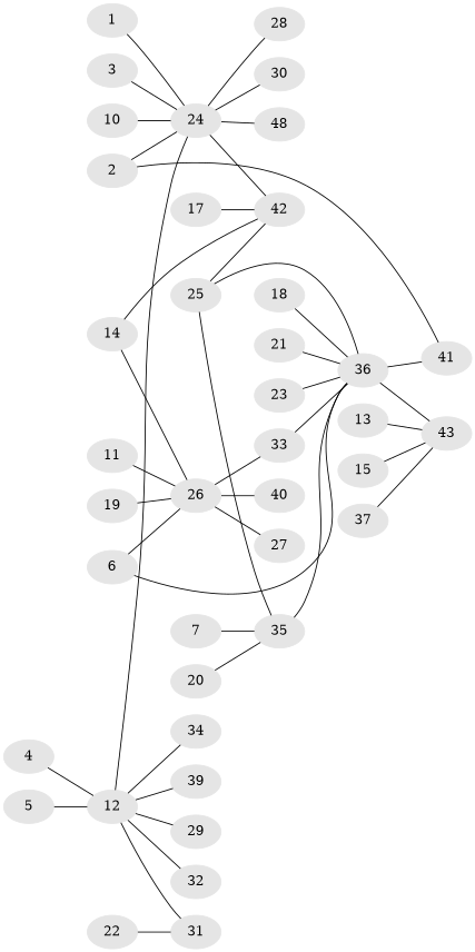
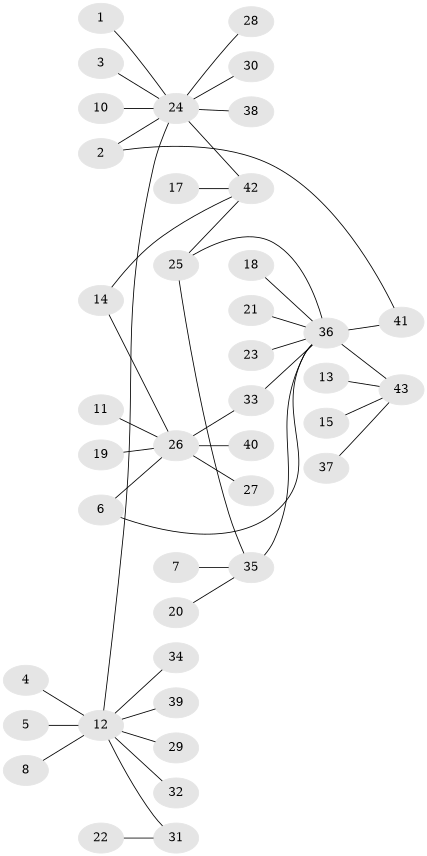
  graph {
    rankdir=LR
    node [color=gray90 style=filled]
    edge [weight=1.0]
    1
    24
    42
    28
    30
-   38 [label=48]
+   38
    2
    41
    3
    4
    12
    29
    31
    32
    34
    39
    5
    6
    26
    36
    27
    33
    40
    43
    7
    35
+   8
    10
    11
    13
    14
    15
    17
    18
    19
    20
    21
    22
    23
    25
    37
    1 -- 24
    24 -- 42
    24 -- 28
    24 -- 30
    24 -- 38
    2 -- 24
    2 -- 41
    3 -- 24
    4 -- 12
    12 -- 24
    12 -- 29
    12 -- 31
    12 -- 32
    12 -- 34
    12 -- 39
    5 -- 12
    6 -- 26
    6 -- 36
    26 -- 27
    26 -- 33
    26 -- 40
    36 -- 41
    36 -- 43
    33 -- 36
    7 -- 35
    35 -- 36
+   8 -- 12
    10 -- 24
    11 -- 26
    13 -- 43
    14 -- 42
    14 -- 26
    15 -- 43
    17 -- 42
    18 -- 36
    19 -- 26
    20 -- 35
    21 -- 36
    22 -- 31
    23 -- 36
    25 -- 42
    25 -- 36
    25 -- 35
    37 -- 43
  }
